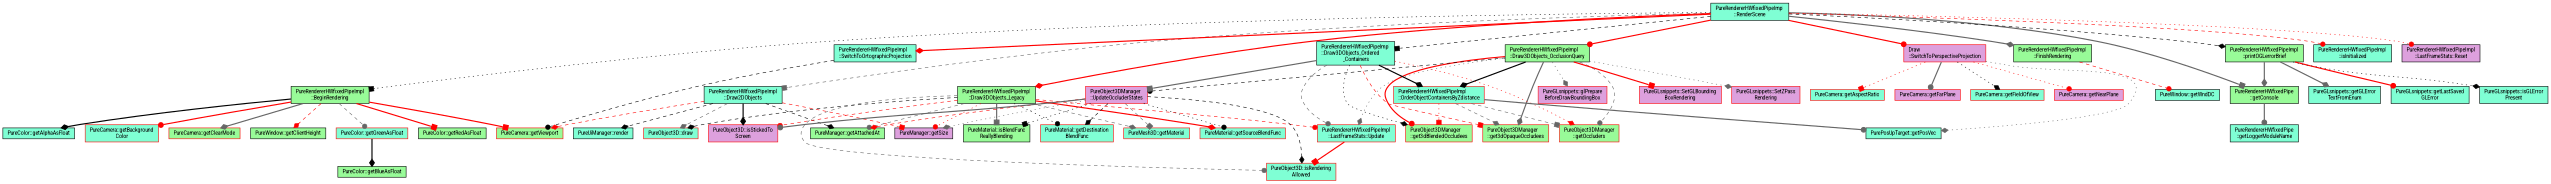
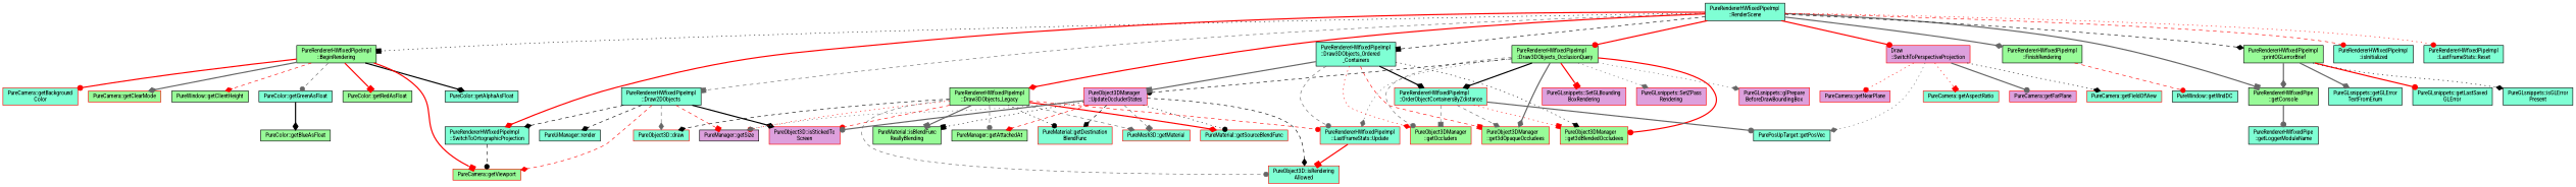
  digraph {
    fontname="Roboto Condensed"
    rankdir=TB
    node [color=black fillcolor=aquamarine fontname="Roboto Condensed" fontsize=10 shape=record style=filled]
    edge [arrowhead=diamond color=gray40 fontname="Roboto Condensed" fontsize=10 labelfontname=Helvetica labelfontsize=10 style=dashed]
    n1 [fontcolor=black height=0.2 label="PureRendererHWfixedPipeImpl\l::RenderScene" width=0.4]
    n2 [fillcolor=palegreen height=0.2 label="PureRendererHWfixedPipeImpl\l::BeginRendering" width=0.4]
    n3 [height=0.2 label="PureRendererHWfixedPipeImpl\l::Draw2DObjects" width=0.4]
    n4 [fillcolor=palegreen height=0.2 label="PureRendererHWfixedPipeImpl\l::Draw3DObjects_Legacy" width=0.4]
    n5 [fillcolor=palegreen height=0.2 label="PureRendererHWfixedPipeImpl\l::Draw3DObjects_OcclusionQuery" width=0.4]
    n6 [height=0.2 label="PureRendererHWfixedPipeImpl\l::Draw3DObjects_Ordered\l_Containers" width=0.4]
    n7 [fillcolor=palegreen height=0.2 label="PureRendererHWfixedPipeImpl\l::FinishRendering" width=0.4]
    n8 [fillcolor=palegreen height=0.2 label="PureRendererHWfixedPipe\l::getConsole" width=0.4]
    n9 [height=0.2 label="PureRendererHWfixedPipeImpl\l::isInitialized" width=0.4]
    n10 [fillcolor=palegreen height=0.2 label="PureRendererHWfixedPipeImpl\l::printOGLerrorBrief" width=0.4]
-   n11 [fillcolor=plum height=0.2 label="PureRendererHWfixedPipeImpl\l::LastFrameStats::Reset" width=0.4]
+   n11 [height=0.2 label="PureRendererHWfixedPipeImpl\l::LastFrameStats::Reset" width=0.4]
    n12 [height=0.2 label="PureRendererHWfixedPipeImpl\l::SwitchToOrtographicProjection" width=0.4]
    n13 [color=red fillcolor=plum height=0.2 label="Draw\l::SwitchToPerspectiveProjection" width=0.4]
    n14 [height=0.2 label="PureColor::getAlphaAsFloat" width=0.4]
    n15 [color=red height=0.2 label="PureCamera::getBackground\lColor" width=0.4]
    n16 [color=red fillcolor=palegreen height=0.2 label="PureCamera::getClearMode" width=0.4]
    n17 [fillcolor=palegreen height=0.2 label="PureWindow::getClientHeight" width=0.4]
-   n18 [color=red height=0.2 label="PureColor::getGreenAsFloat" width=0.4]
+   n18 [height=0.2 label="PureColor::getGreenAsFloat" width=0.4]
    n19 [fillcolor=palegreen height=0.2 label="PureColor::getRedAsFloat" width=0.4]
    n20 [color=red fillcolor=palegreen height=0.2 label="PureCamera::getViewport" width=0.4]
    n21 [color=red height=0.2 label="PureObject3D::draw" width=0.4]
    n22 [fillcolor=palegreen height=0.2 label="PureManager::getAttachedAt" width=0.4]
    n23 [fillcolor=plum height=0.2 label="PureManager::getSize" width=0.4]
    n24 [color=red fillcolor=plum height=0.2 label="PureObject3D::isStickedTo\lScreen" width=0.4]
    n25 [height=0.2 label="PureUiManager::render" width=0.4]
    n26 [color=red height=0.2 label="PureObject3D::isRendering\lAllowed" width=0.4]
    n27 [color=red height=0.2 label="PureMaterial::getDestination\lBlendFunc" width=0.4]
    n28 [color=red height=0.2 label="PureMesh3D::getMaterial" width=0.4]
    n29 [color=red height=0.2 label="PureMaterial::getSourceBlendFunc" width=0.4]
    n30 [fillcolor=palegreen height=0.2 label="PureMaterial::isBlendFunc\lReallyBlending" width=0.4]
    n31 [color=red height=0.2 label="PureRendererHWfixedPipeImpl\l::LastFrameStats::Update" width=0.4]
    n32 [color=red fillcolor=palegreen height=0.2 label="PureObject3DManager\l::get3dBlendedOccludees" width=0.4]
    n33 [color=red fillcolor=palegreen height=0.2 label="PureObject3DManager\l::get3dOpaqueOccludees" width=0.4]
    n34 [color=red fillcolor=palegreen height=0.2 label="PureObject3DManager\l::getOccluders" width=0.4]
    n35 [color=red fillcolor=plum height=0.2 label="PureGLsnippets::glPrepare\lBeforeDrawBoundingBox" width=0.4]
    n36 [color=red height=0.2 label="PureRendererHWfixedPipeImpl\l::OrderObjectContainersByZdistance" width=0.4]
    n37 [color=red fillcolor=plum height=0.2 label="PureGLsnippets::SetGLBounding\lBoxRendering" width=0.4]
    n38 [color=red fillcolor=plum height=0.2 label="PureGLsnippets::SetZPass\lRendering" width=0.4]
    n39 [color=red fillcolor=plum height=0.2 label="PureObject3DManager\l::UpdateOccluderStates" width=0.4]
    n40 [height=0.2 label="PureWindow::getWndDC" width=0.4]
    n41 [height=0.2 label="PureRendererHWfixedPipe\l::getLoggerModuleName" width=0.4]
    n42 [height=0.2 label="PureGLsnippets::getGLError\lTextFromEnum" width=0.4]
    n43 [height=0.2 label="PureGLsnippets::getLastSaved\lGLError" width=0.4]
    n44 [height=0.2 label="PureGLsnippets::isGLError\lPresent" width=0.4]
    n45 [height=0.2 label="PurePosUpTarget::getPosVec" width=0.4]
    n46 [color=red height=0.2 label="PureCamera::getAspectRatio" width=0.4]
    n47 [color=red fillcolor=plum height=0.2 label="PureCamera::getFarPlane" width=0.4]
    n48 [color=red height=0.2 label="PureCamera::getFieldOfView" width=0.4]
    n49 [color=red fillcolor=plum height=0.2 label="PureCamera::getNearPlane" width=0.4]
    n50 [fillcolor=palegreen height=0.2 label="PureColor::getBlueAsFloat" width=0.4]
    n1 -> n2 [arrowhead=box color=black style=dotted]
    n1 -> n3 [arrowhead=box]
    n1 -> n4 [color=red style=bold]
    n1 -> n5 [arrowhead=dot color=red style=bold]
    n1 -> n6 [arrowhead=box color=black]
    n1 -> n7 [style=bold]
    n1 -> n8 [arrowhead=box style=bold]
    n1 -> n9 [arrowhead=dot color=red]
    n1 -> n10 [color=black]
    n1 -> n11 [arrowhead=dot color=red style=dotted]
    n1 -> n12 [color=red style=bold]
    n1 -> n13 [arrowhead=dot color=red style=bold]
    n2 -> n14 [color=black style=bold]
    n2 -> n15 [arrowhead=dot color=red style=bold]
    n2 -> n16 [style=bold]
    n2 -> n17 [color=red]
    n2 -> n18 [arrowhead=dot]
    n2 -> n19 [arrowhead=box color=red style=bold]
    n2 -> n20 [arrowhead=box color=red style=bold]
    n3 -> n20 [color=red]
    n3 -> n21
-   n3 -> n22 [color=black]
+   n3 -> n12 [color=black]
    n3 -> n23 [arrowhead=box color=red]
    n3 -> n24 [color=black style=bold]
    n3 -> n25 [color=black]
    n4 -> n21 [color=black]
    n4 -> n22 [arrowhead=dot]
    n4 -> n23 [arrowhead=dot color=red style=dotted]
    n4 -> n24 [arrowhead=dot color=red]
    n4 -> n26 [arrowhead=dot]
    n4 -> n27 [arrowhead=dot color=black style=dotted]
    n4 -> n28
    n4 -> n29 [color=red style=bold]
    n4 -> n30 [arrowhead=box style=bold]
    n4 -> n31 [arrowhead=dot color=red]
    n5 -> n31 [style=dotted]
    n5 -> n32 [arrowhead=dot color=red style=bold]
    n5 -> n33 [style=bold]
    n5 -> n34 [arrowhead=dot]
    n5 -> n35 [style=dotted]
    n5 -> n36 [color=black style=bold]
    n5 -> n37 [arrowhead=box color=red style=bold]
    n5 -> n38 [style=dotted]
    n5 -> n39 [arrowhead=dot color=black]
    n6 -> n31 [arrowhead=dot]
    n6 -> n32 [color=black style=dotted]
    n6 -> n33 [arrowhead=box color=red]
    n6 -> n34 [color=red style=dotted]
    n6 -> n36 [color=black style=bold]
    n6 -> n39 [arrowhead=box style=bold]
    n7 -> n40 [arrowhead=dot color=red]
    n8 -> n41 [arrowhead=dot style=bold]
    n10 -> n8 [style=bold]
    n10 -> n42 [style=bold]
    n10 -> n43 [arrowhead=dot color=red style=bold]
    n10 -> n44 [color=black style=dotted]
    n12 -> n20 [arrowhead=dot color=black]
    n13 -> n45 [style=dotted]
    n13 -> n46 [arrowhead=box color=red style=dotted]
    n13 -> n47 [arrowhead=dot style=bold]
    n13 -> n48 [color=black style=dotted]
    n13 -> n49 [arrowhead=dot color=red style=dotted]
    n18 -> n50 [color=black style=bold]
    n31 -> n26 [arrowhead=box color=red style=bold]
    n36 -> n32 [arrowhead=box color=red style=dotted]
    n36 -> n33
    n36 -> n34 [arrowhead=box]
    n36 -> n45 [arrowhead=dot style=bold]
    n39 -> n22 [color=red]
    n39 -> n23 [style=dotted]
    n39 -> n24 [arrowhead=dot style=bold]
    n39 -> n26 [color=black]
    n39 -> n27 [color=black]
    n39 -> n28 [arrowhead=box]
    n39 -> n29 [arrowhead=dot color=black style=dotted]
    n39 -> n30 [arrowhead=box color=black style=dotted]
  }
